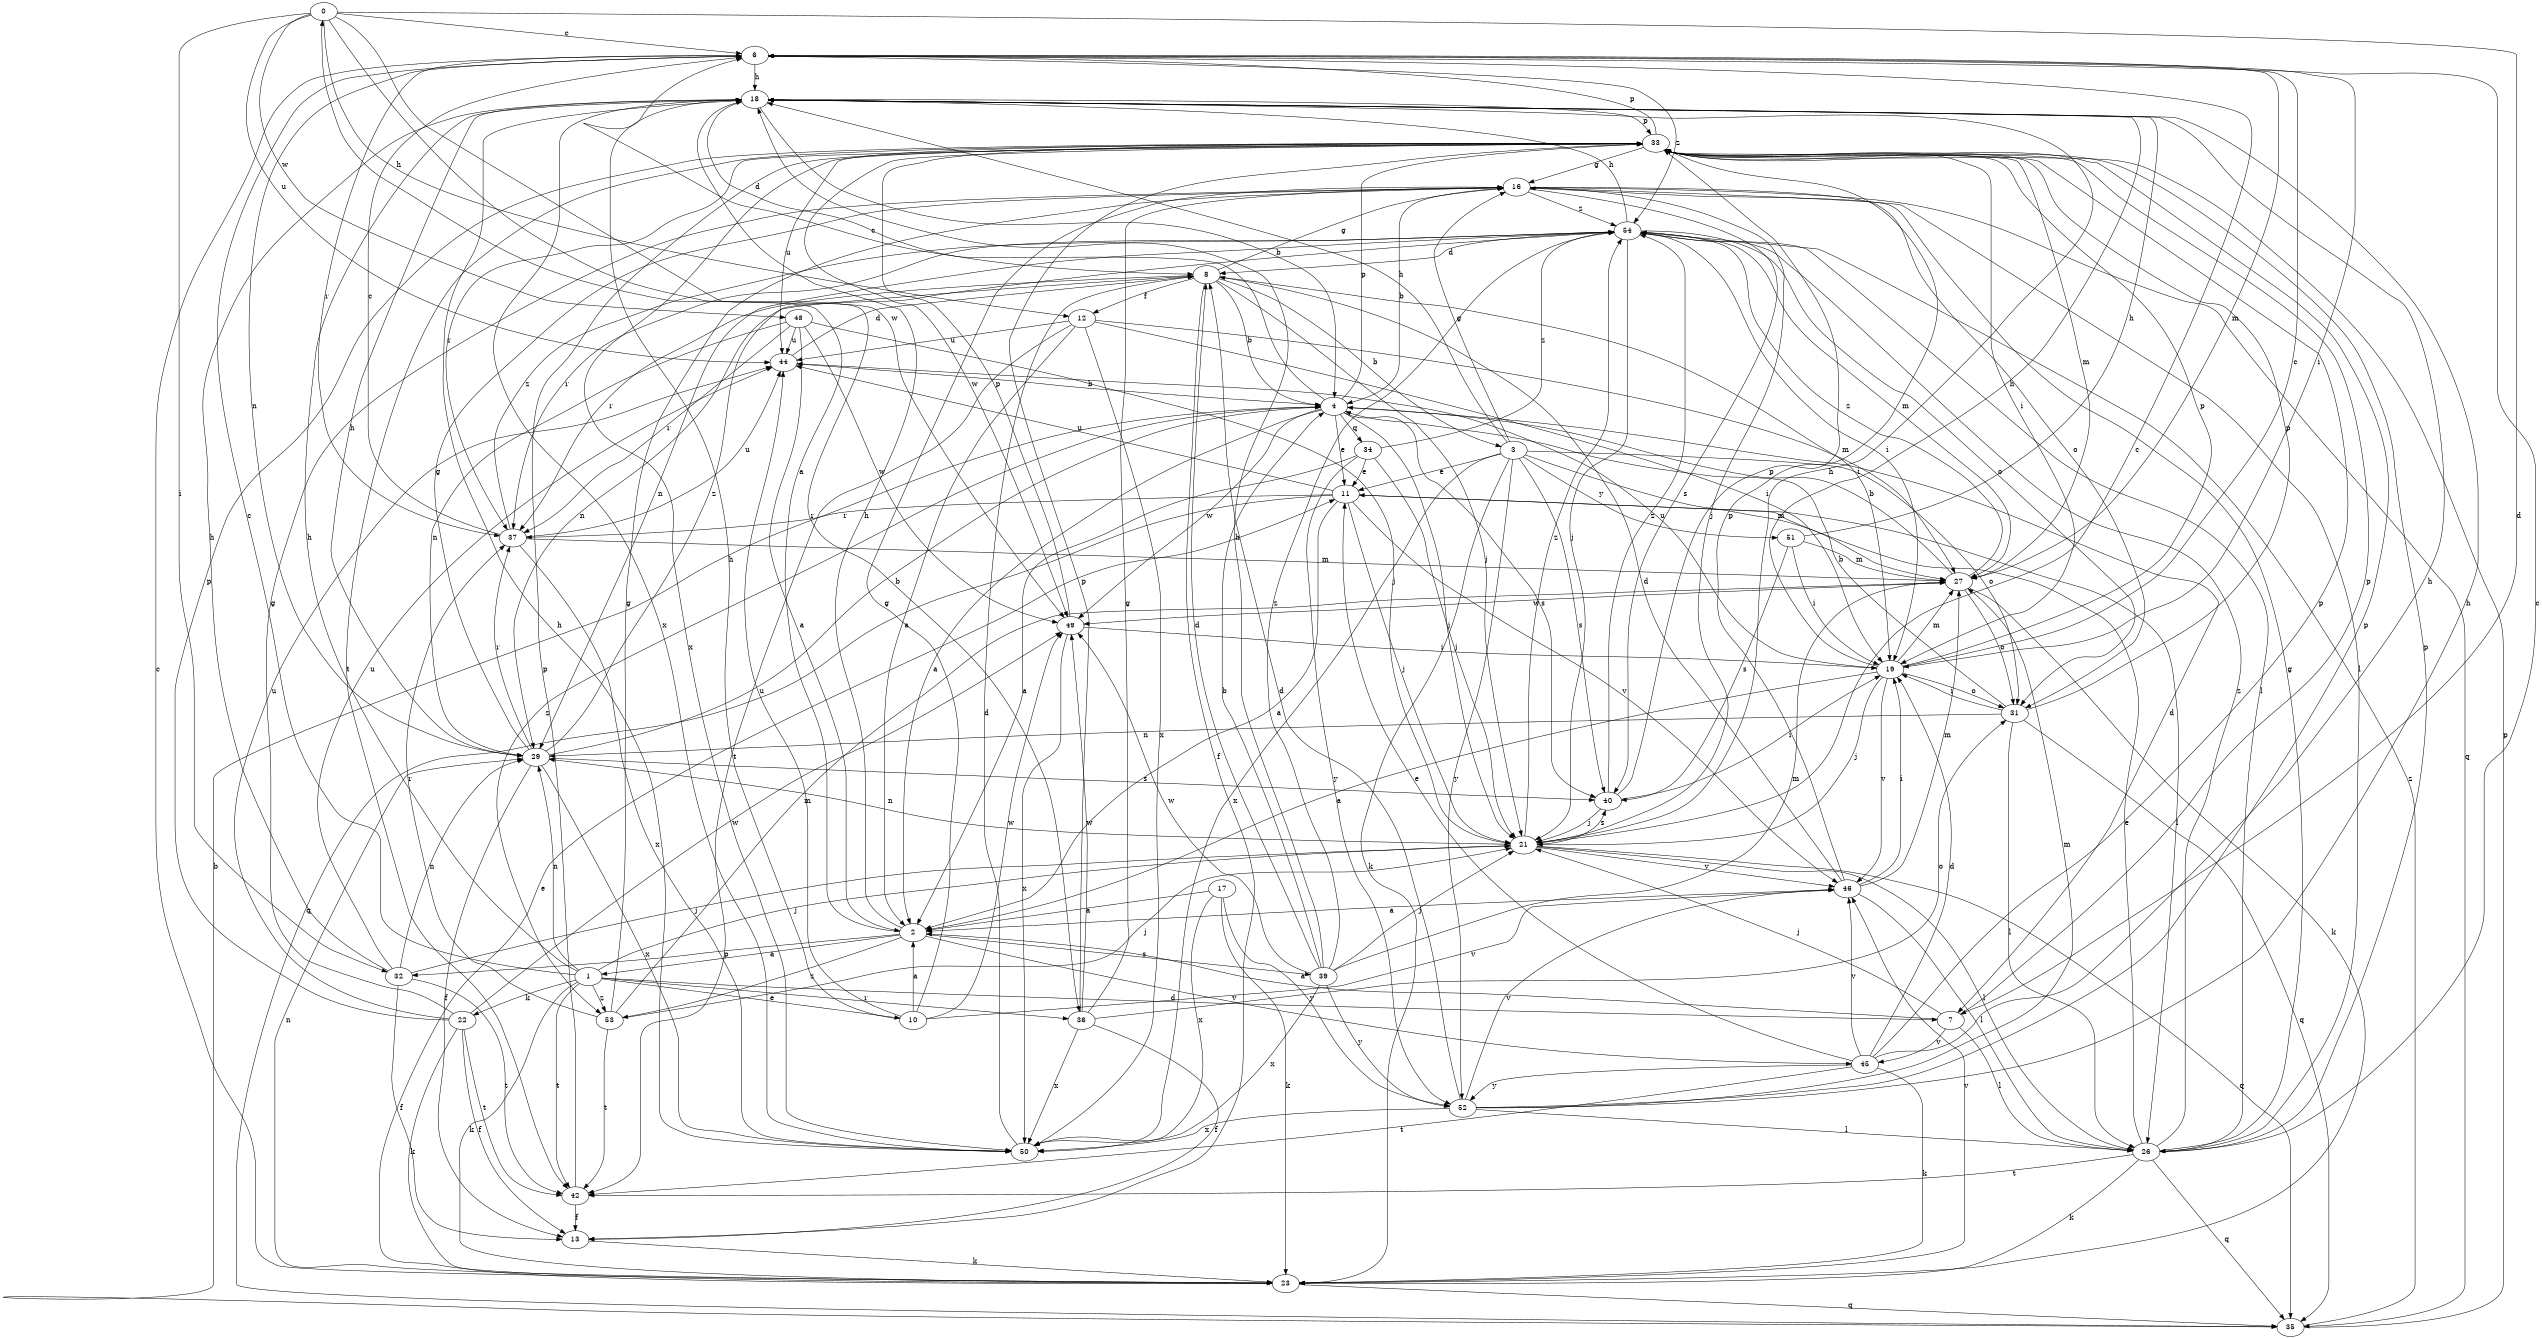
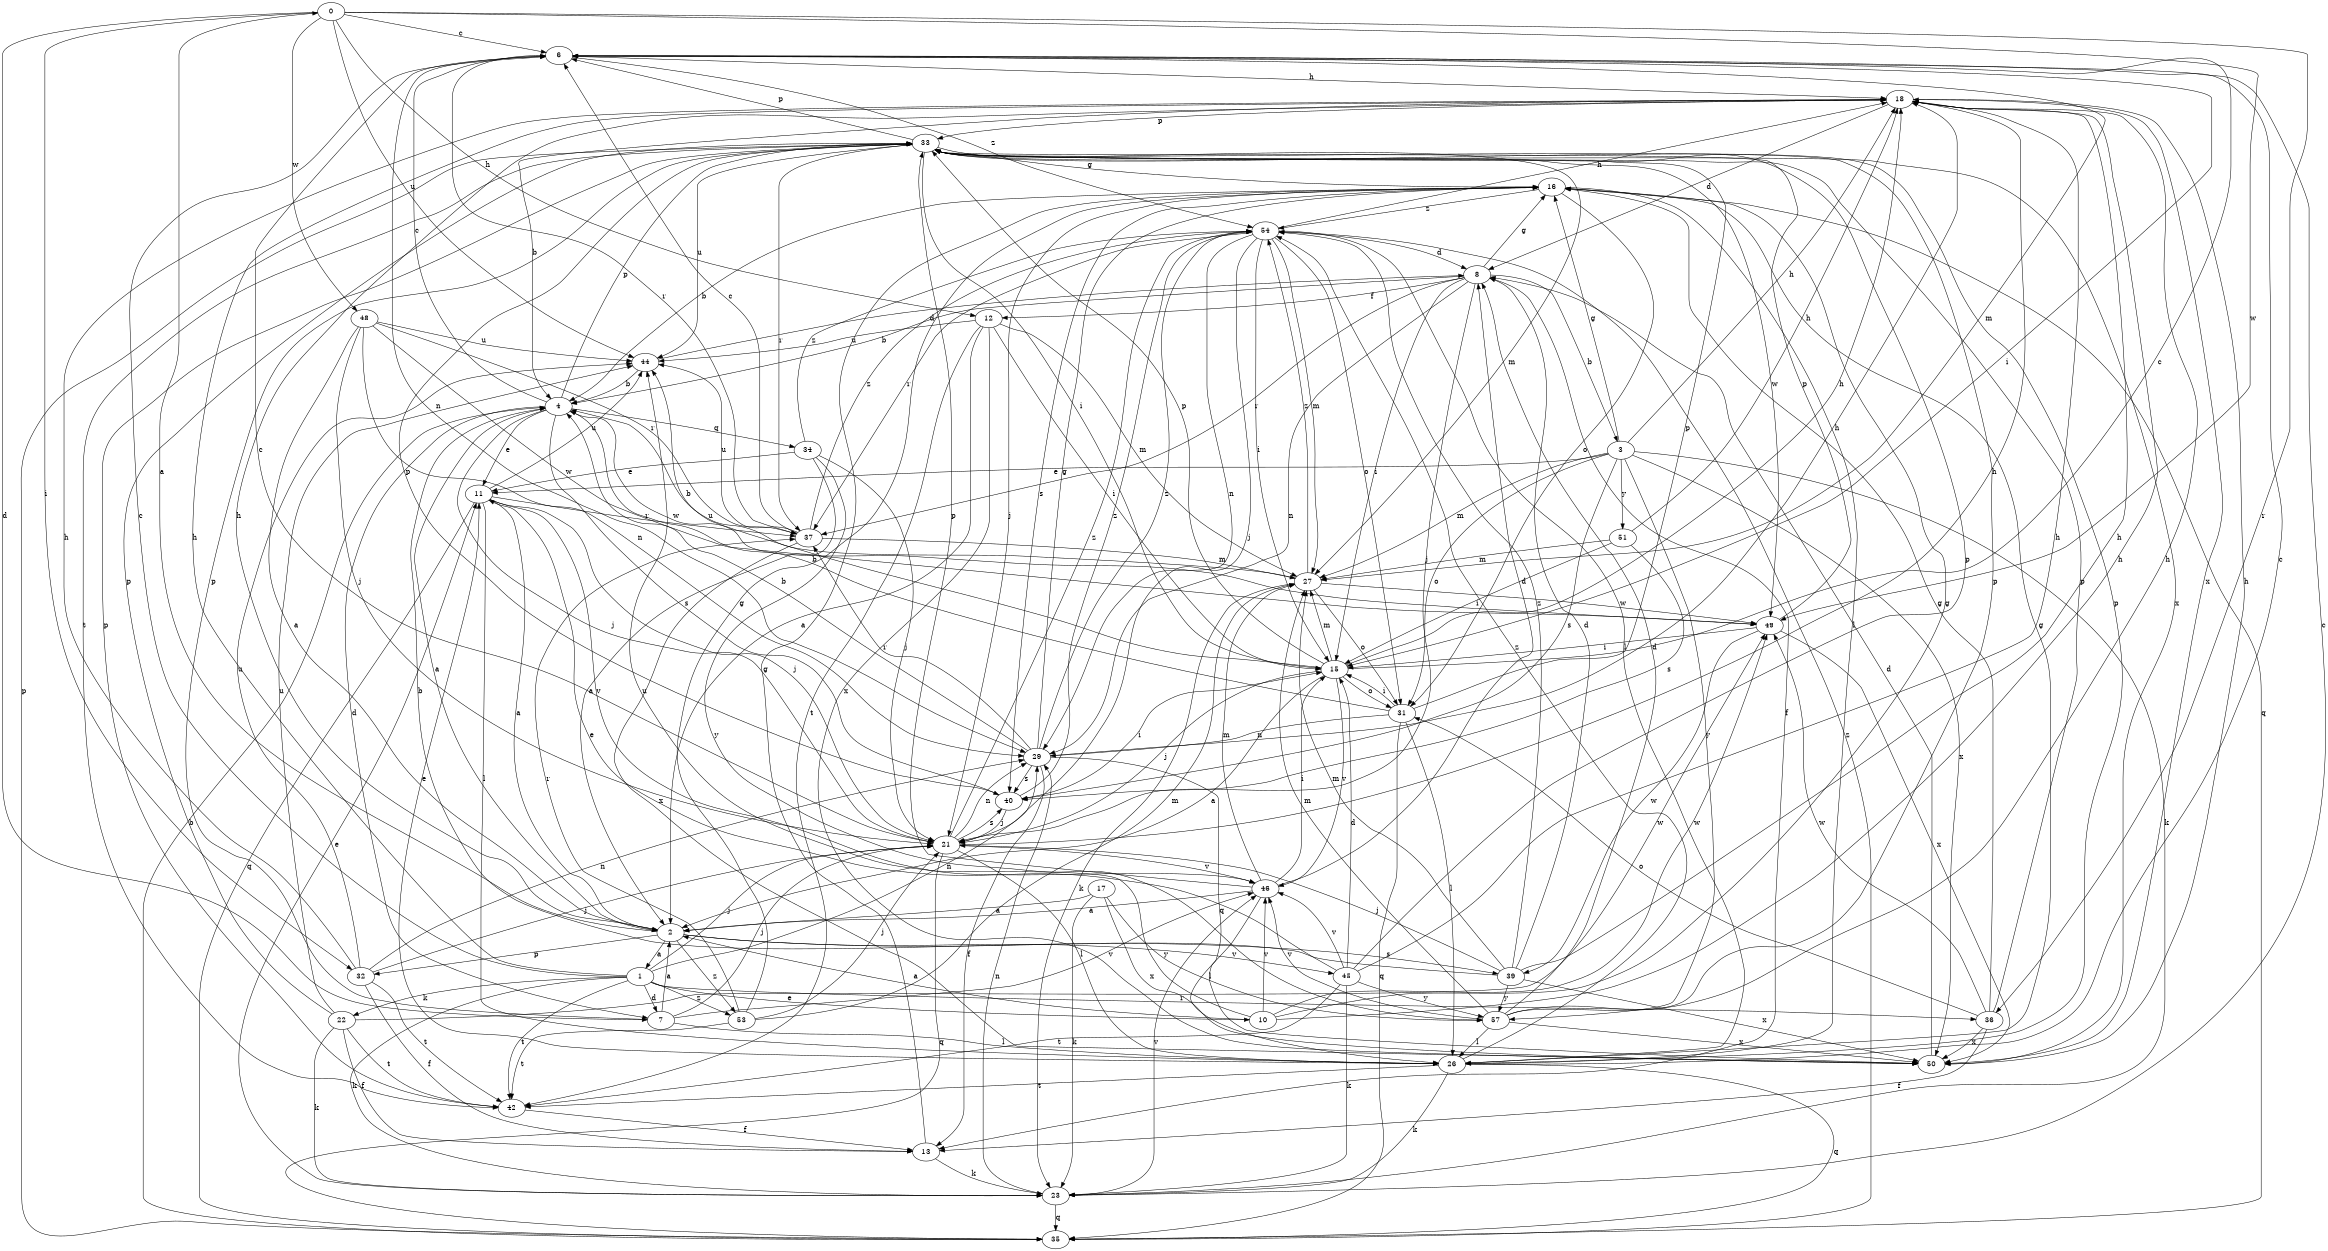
  strict digraph {
    0
    6
    7
    32
    36
    44
    48
    49
    12
    18
    29
    27
-   19
+   19 [label=15]
    37
    54
    21
    2
    33
    26
    46
    17
    23
    50
-   52
+   52 [label=57]
    42
    13
    16
    31
    4
    8
    1
    10
    22
    53
    40
    35
    39
    45
    11
    3
    51
    34
    0 -> 6 [label=c]
    0 -> 7 [label=d]
    0 -> 32 [label=i]
    0 -> 36 [label=r]
    0 -> 44 [label=u]
    0 -> 48 [label=w]
    0 -> 49 [label=w]
    0 -> 12 [label=h]
    6 -> 18 [label=h]
    6 -> 29 [label=n]
    6 -> 27 [label=m]
    6 -> 19 [label=i]
    6 -> 37 [label=r]
    6 -> 54 [label=z]
    7 -> 21 [label=j]
    7 -> 2 [label=a]
    7 -> 33 [label=p]
    7 -> 26 [label=l]
-   7 -> 45 [label=v]
+   7 -> 46 [label=v]
    32 -> 44 [label=u]
    32 -> 18 [label=h]
    32 -> 29 [label=n]
    32 -> 21 [label=j]
    32 -> 42 [label=t]
    32 -> 13 [label=f]
    36 -> 49 [label=w]
    36 -> 33 [label=p]
    36 -> 50 [label=x]
    36 -> 13 [label=f]
    36 -> 16 [label=g]
    36 -> 31 [label=o]
    44 -> 4 [label=b]
    44 -> 8 [label=d]
    48 -> 44 [label=u]
    48 -> 49 [label=w]
    48 -> 29 [label=n]
    48 -> 37 [label=r]
    48 -> 21 [label=j]
    48 -> 2 [label=a]
    49 -> 19 [label=i]
    49 -> 33 [label=p]
    49 -> 50 [label=x]
    12 -> 44 [label=u]
    12 -> 27 [label=m]
    12 -> 19 [label=i]
    12 -> 2 [label=a]
    12 -> 50 [label=x]
    12 -> 42 [label=t]
    18 -> 33 [label=p]
    18 -> 50 [label=x]
    18 -> 4 [label=b]
    18 -> 8 [label=d]
    29 -> 18 [label=h]
    29 -> 37 [label=r]
    29 -> 54 [label=z]
-   29 -> 50 [label=x]
+   29 -> 50 [label=q]
    29 -> 13 [label=f]
    29 -> 16 [label=g]
    29 -> 4 [label=b]
    29 -> 40 [label=s]
    27 -> 49 [label=w]
    27 -> 54 [label=z]
    27 -> 23 [label=k]
    27 -> 31 [label=o]
    27 -> 4 [label=b]
    19 -> 6 [label=c]
    19 -> 44 [label=u]
    19 -> 18 [label=h]
    19 -> 27 [label=m]
    19 -> 21 [label=j]
    19 -> 2 [label=a]
    19 -> 33 [label=p]
    19 -> 46 [label=v]
    19 -> 31 [label=o]
    37 -> 6 [label=c]
    37 -> 44 [label=u]
    37 -> 27 [label=m]
    37 -> 54 [label=z]
    37 -> 50 [label=x]
    54 -> 18 [label=h]
    54 -> 29 [label=n]
    54 -> 27 [label=m]
    54 -> 19 [label=i]
    54 -> 37 [label=r]
    54 -> 21 [label=j]
    54 -> 26 [label=l]
    54 -> 31 [label=o]
    54 -> 8 [label=d]
    21 -> 6 [label=c]
    21 -> 18 [label=h]
    21 -> 29 [label=n]
    21 -> 54 [label=z]
    21 -> 26 [label=l]
    21 -> 46 [label=v]
    21 -> 40 [label=s]
    21 -> 35 [label=q]
    2 -> 0 [label=a]
    2 -> 32 [label=p]
    2 -> 18 [label=h]
    2 -> 1 [label=a]
    2 -> 53 [label=z]
    2 -> 39 [label=s]
    2 -> 45 [label=v]
    33 -> 6 [label=p]
    33 -> 44 [label=u]
    33 -> 49 [label=w]
    33 -> 27 [label=m]
    33 -> 19 [label=i]
    33 -> 37 [label=r]
    33 -> 50 [label=x]
    33 -> 42 [label=t]
    33 -> 16 [label=g]
    26 -> 6 [label=c]
    26 -> 54 [label=z]
    26 -> 33 [label=p]
    26 -> 23 [label=k]
    26 -> 42 [label=t]
    26 -> 16 [label=g]
    26 -> 35 [label=q]
    26 -> 11 [label=e]
    46 -> 27 [label=m]
    46 -> 19 [label=i]
    46 -> 2 [label=a]
    46 -> 33 [label=p]
    46 -> 26 [label=l]
    46 -> 8 [label=d]
    17 -> 2 [label=a]
    17 -> 23 [label=k]
    17 -> 50 [label=x]
    17 -> 52 [label=y]
    23 -> 6 [label=c]
    23 -> 29 [label=n]
    23 -> 46 [label=v]
    23 -> 35 [label=q]
    23 -> 11 [label=e]
    50 -> 18 [label=h]
    50 -> 8 [label=d]
    52 -> 18 [label=h]
    52 -> 27 [label=m]
    52 -> 33 [label=p]
    52 -> 26 [label=l]
    52 -> 46 [label=v]
    52 -> 50 [label=x]
    52 -> 8 [label=d]
    42 -> 33 [label=p]
    42 -> 13 [label=f]
    13 -> 23 [label=k]
    16 -> 54 [label=z]
    16 -> 21 [label=j]
    16 -> 26 [label=l]
    16 -> 31 [label=o]
    16 -> 4 [label=b]
    16 -> 40 [label=s]
    16 -> 35 [label=q]
    31 -> 29 [label=n]
    31 -> 19 [label=i]
    31 -> 33 [label=p]
    31 -> 26 [label=l]
    31 -> 4 [label=b]
    31 -> 35 [label=q]
    4 -> 6 [label=c]
    4 -> 7 [label=d]
    4 -> 49 [label=w]
    4 -> 21 [label=j]
    4 -> 2 [label=a]
    4 -> 33 [label=p]
-   4 -> 53 [label=z]
    4 -> 40 [label=s]
    4 -> 11 [label=e]
    4 -> 34 [label=q]
    8 -> 12 [label=f]
    8 -> 29 [label=n]
    8 -> 19 [label=i]
    8 -> 37 [label=r]
    8 -> 21 [label=j]
    8 -> 13 [label=f]
    8 -> 16 [label=g]
    8 -> 4 [label=b]
    8 -> 3 [label=b]
    1 -> 6 [label=c]
    1 -> 7 [label=d]
    1 -> 36 [label=r]
    1 -> 18 [label=h]
    1 -> 29 [label=n]
    1 -> 21 [label=j]
    1 -> 23 [label=k]
    1 -> 42 [label=t]
    1 -> 10 [label=e]
    1 -> 22 [label=k]
    1 -> 53 [label=z]
    10 -> 44 [label=u]
    10 -> 49 [label=w]
    10 -> 18 [label=h]
    10 -> 2 [label=a]
    10 -> 46 [label=v]
    10 -> 16 [label=g]
    22 -> 44 [label=u]
    22 -> 49 [label=w]
    22 -> 33 [label=p]
    22 -> 23 [label=k]
    22 -> 42 [label=t]
    22 -> 13 [label=f]
-   22 -> 16 [label=g]
+   13 -> 16 [label=g]
    53 -> 27 [label=m]
    53 -> 37 [label=r]
    53 -> 21 [label=j]
    53 -> 42 [label=t]
    53 -> 16 [label=g]
    40 -> 19 [label=i]
    40 -> 54 [label=z]
    40 -> 21 [label=j]
    40 -> 33 [label=p]
    35 -> 54 [label=z]
    35 -> 33 [label=p]
    35 -> 4 [label=b]
-   39 -> 49 [label=w]
+   49 -> 39 [label=w]
    39 -> 18 [label=h]
    39 -> 27 [label=m]
    39 -> 54 [label=z]
    39 -> 21 [label=j]
    39 -> 50 [label=x]
    39 -> 52 [label=y]
    39 -> 4 [label=b]
    39 -> 8 [label=d]
    45 -> 18 [label=h]
    45 -> 19 [label=d]
    45 -> 33 [label=p]
    45 -> 46 [label=v]
    45 -> 23 [label=k]
    45 -> 52 [label=y]
    45 -> 42 [label=t]
    45 -> 11 [label=e]
    11 -> 44 [label=u]
    11 -> 37 [label=r]
    11 -> 21 [label=j]
    11 -> 2 [label=a]
    11 -> 26 [label=l]
    11 -> 46 [label=v]
    11 -> 35 [label=q]
    3 -> 18 [label=h]
    3 -> 27 [label=m]
    3 -> 23 [label=k]
    3 -> 50 [label=x]
    3 -> 52 [label=y]
    3 -> 16 [label=g]
    3 -> 31 [label=o]
    3 -> 40 [label=s]
    3 -> 11 [label=e]
    3 -> 51 [label=y]
    51 -> 18 [label=h]
    51 -> 27 [label=m]
    51 -> 19 [label=i]
    51 -> 40 [label=s]
    34 -> 54 [label=z]
    34 -> 21 [label=j]
    34 -> 2 [label=a]
    34 -> 52 [label=y]
    34 -> 11 [label=e]
  }
